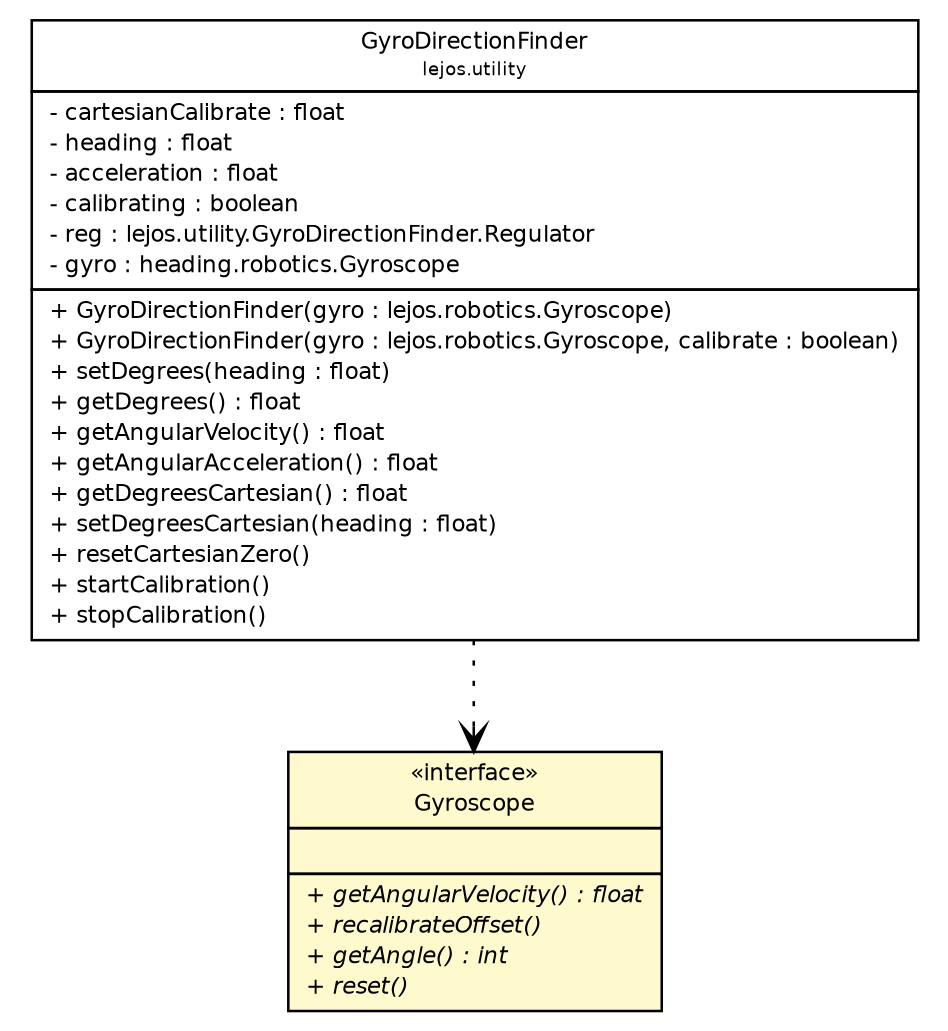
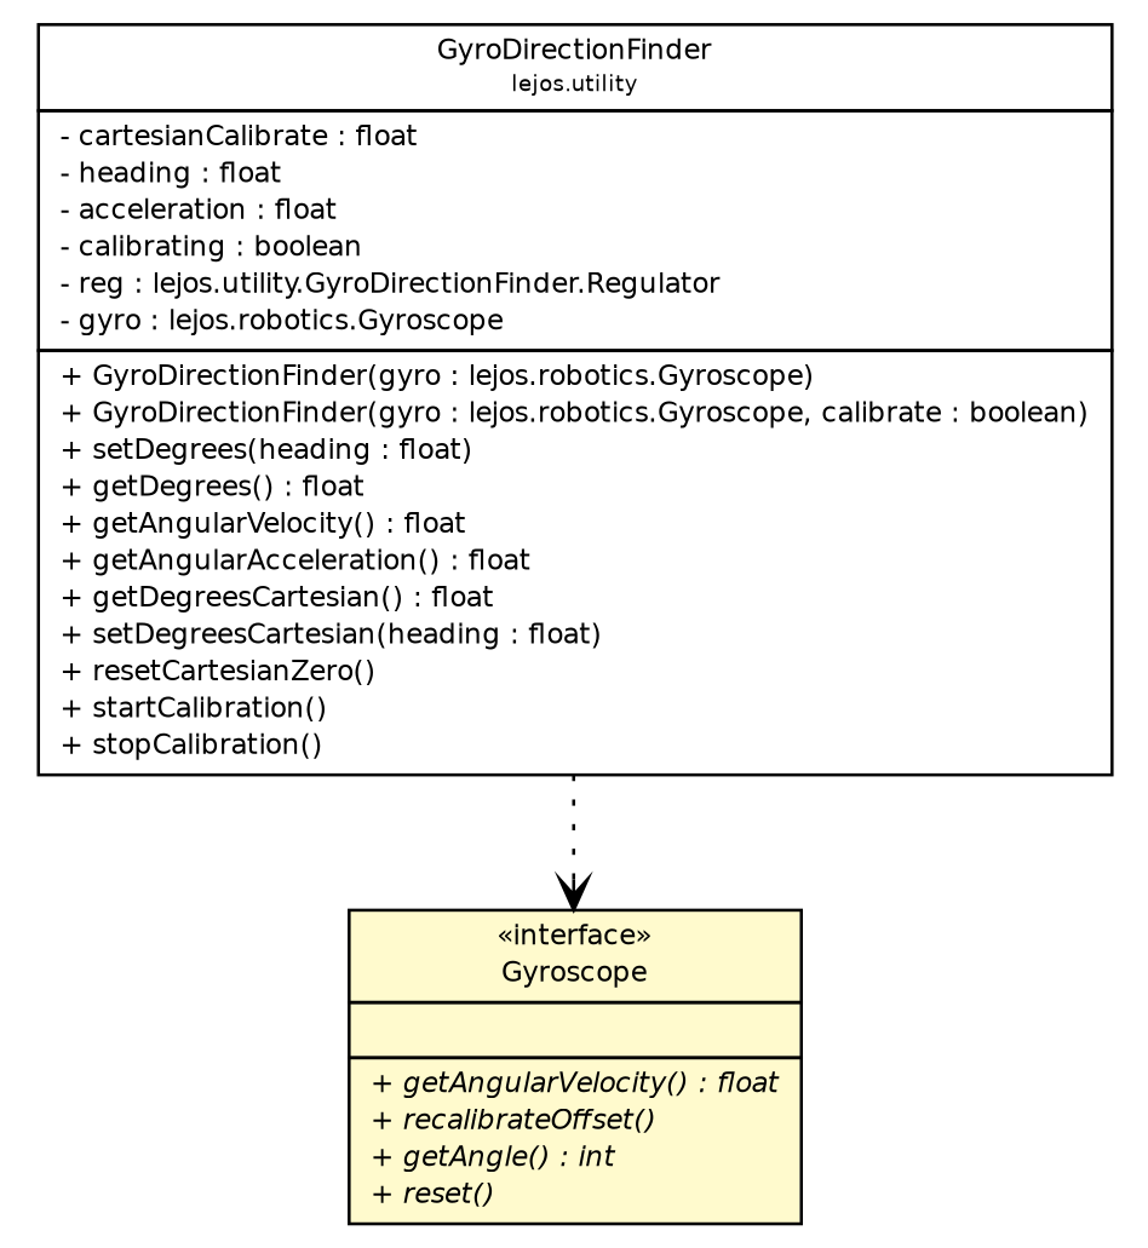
  digraph {
    nodesep=0.25
    ranksep=0.5
    node [fontcolor=black fontname=Helvetica fontsize=9.0 shape=plaintext]
    n1 [label=<<table title="lejos.robotics.Gyroscope" border="0" cellborder="1" cellspacing="0" cellpadding="2" port="p" bgcolor="lemonChiffon" href="./Gyroscope.html"> 		<tr><td><table border="0" cellspacing="0" cellpadding="1"> <tr><td align="center" balign="center"> &#171;interface&#187; </td></tr> <tr><td align="center" balign="center"> Gyroscope </td></tr> 		</table></td></tr> 		<tr><td><table border="0" cellspacing="0" cellpadding="1"> <tr><td align="left" balign="left">  </td></tr> 		</table></td></tr> 		<tr><td><table border="0" cellspacing="0" cellpadding="1"> <tr><td align="left" balign="left"><font face="Helvetica-Oblique" point-size="9.0"> + getAngularVelocity() : float </font></td></tr> <tr><td align="left" balign="left"><font face="Helvetica-Oblique" point-size="9.0"> + recalibrateOffset() </font></td></tr> <tr><td align="left" balign="left"><font face="Helvetica-Oblique" point-size="9.0"> + getAngle() : int </font></td></tr> <tr><td align="left" balign="left"><font face="Helvetica-Oblique" point-size="9.0"> + reset() </font></td></tr> 		</table></td></tr> 		</table>>]
-   n2 [label=<<table title="lejos.utility.GyroDirectionFinder" border="0" cellborder="1" cellspacing="0" cellpadding="2" port="p" href="../utility/GyroDirectionFinder.html"> 		<tr><td><table border="0" cellspacing="0" cellpadding="1"> <tr><td align="center" balign="center"> GyroDirectionFinder </td></tr> <tr><td align="center" balign="center"><font point-size="7.0"> lejos.utility </font></td></tr> 		</table></td></tr> 		<tr><td><table border="0" cellspacing="0" cellpadding="1"> <tr><td align="left" balign="left"> - cartesianCalibrate : float </td></tr> <tr><td align="left" balign="left"> - heading : float </td></tr> <tr><td align="left" balign="left"> - acceleration : float </td></tr> <tr><td align="left" balign="left"> - calibrating : boolean </td></tr> <tr><td align="left" balign="left"> - reg : lejos.utility.GyroDirectionFinder.Regulator </td></tr> <tr><td align="left" balign="left"> - gyro : heading.robotics.Gyroscope </td></tr> 		</table></td></tr> 		<tr><td><table border="0" cellspacing="0" cellpadding="1"> <tr><td align="left" balign="left"> + GyroDirectionFinder(gyro : lejos.robotics.Gyroscope) </td></tr> <tr><td align="left" balign="left"> + GyroDirectionFinder(gyro : lejos.robotics.Gyroscope, calibrate : boolean) </td></tr> <tr><td align="left" balign="left"> + setDegrees(heading : float) </td></tr> <tr><td align="left" balign="left"> + getDegrees() : float </td></tr> <tr><td align="left" balign="left"> + getAngularVelocity() : float </td></tr> <tr><td align="left" balign="left"> + getAngularAcceleration() : float </td></tr> <tr><td align="left" balign="left"> + getDegreesCartesian() : float </td></tr> <tr><td align="left" balign="left"> + setDegreesCartesian(heading : float) </td></tr> <tr><td align="left" balign="left"> + resetCartesianZero() </td></tr> <tr><td align="left" balign="left"> + startCalibration() </td></tr> <tr><td align="left" balign="left"> + stopCalibration() </td></tr> 		</table></td></tr> 		</table>>]
+   n2 [label=<<table title="lejos.utility.GyroDirectionFinder" border="0" cellborder="1" cellspacing="0" cellpadding="2" port="p" href="../utility/GyroDirectionFinder.html"> 		<tr><td><table border="0" cellspacing="0" cellpadding="1"> <tr><td align="center" balign="center"> GyroDirectionFinder </td></tr> <tr><td align="center" balign="center"><font point-size="7.0"> lejos.utility </font></td></tr> 		</table></td></tr> 		<tr><td><table border="0" cellspacing="0" cellpadding="1"> <tr><td align="left" balign="left"> - cartesianCalibrate : float </td></tr> <tr><td align="left" balign="left"> - heading : float </td></tr> <tr><td align="left" balign="left"> - acceleration : float </td></tr> <tr><td align="left" balign="left"> - calibrating : boolean </td></tr> <tr><td align="left" balign="left"> - reg : lejos.utility.GyroDirectionFinder.Regulator </td></tr> <tr><td align="left" balign="left"> - gyro : lejos.robotics.Gyroscope </td></tr> 		</table></td></tr> 		<tr><td><table border="0" cellspacing="0" cellpadding="1"> <tr><td align="left" balign="left"> + GyroDirectionFinder(gyro : lejos.robotics.Gyroscope) </td></tr> <tr><td align="left" balign="left"> + GyroDirectionFinder(gyro : lejos.robotics.Gyroscope, calibrate : boolean) </td></tr> <tr><td align="left" balign="left"> + setDegrees(heading : float) </td></tr> <tr><td align="left" balign="left"> + getDegrees() : float </td></tr> <tr><td align="left" balign="left"> + getAngularVelocity() : float </td></tr> <tr><td align="left" balign="left"> + getAngularAcceleration() : float </td></tr> <tr><td align="left" balign="left"> + getDegreesCartesian() : float </td></tr> <tr><td align="left" balign="left"> + setDegreesCartesian(heading : float) </td></tr> <tr><td align="left" balign="left"> + resetCartesianZero() </td></tr> <tr><td align="left" balign="left"> + startCalibration() </td></tr> <tr><td align="left" balign="left"> + stopCalibration() </td></tr> 		</table></td></tr> 		</table>>]
    n2 -> n1 [arrowhead=open color=black fontcolor=black fontname=Helvetica fontsize=10.0 headport=p labelfontname=Helvetica labelfontsize=10 tailport=p style=dotted]
  }
